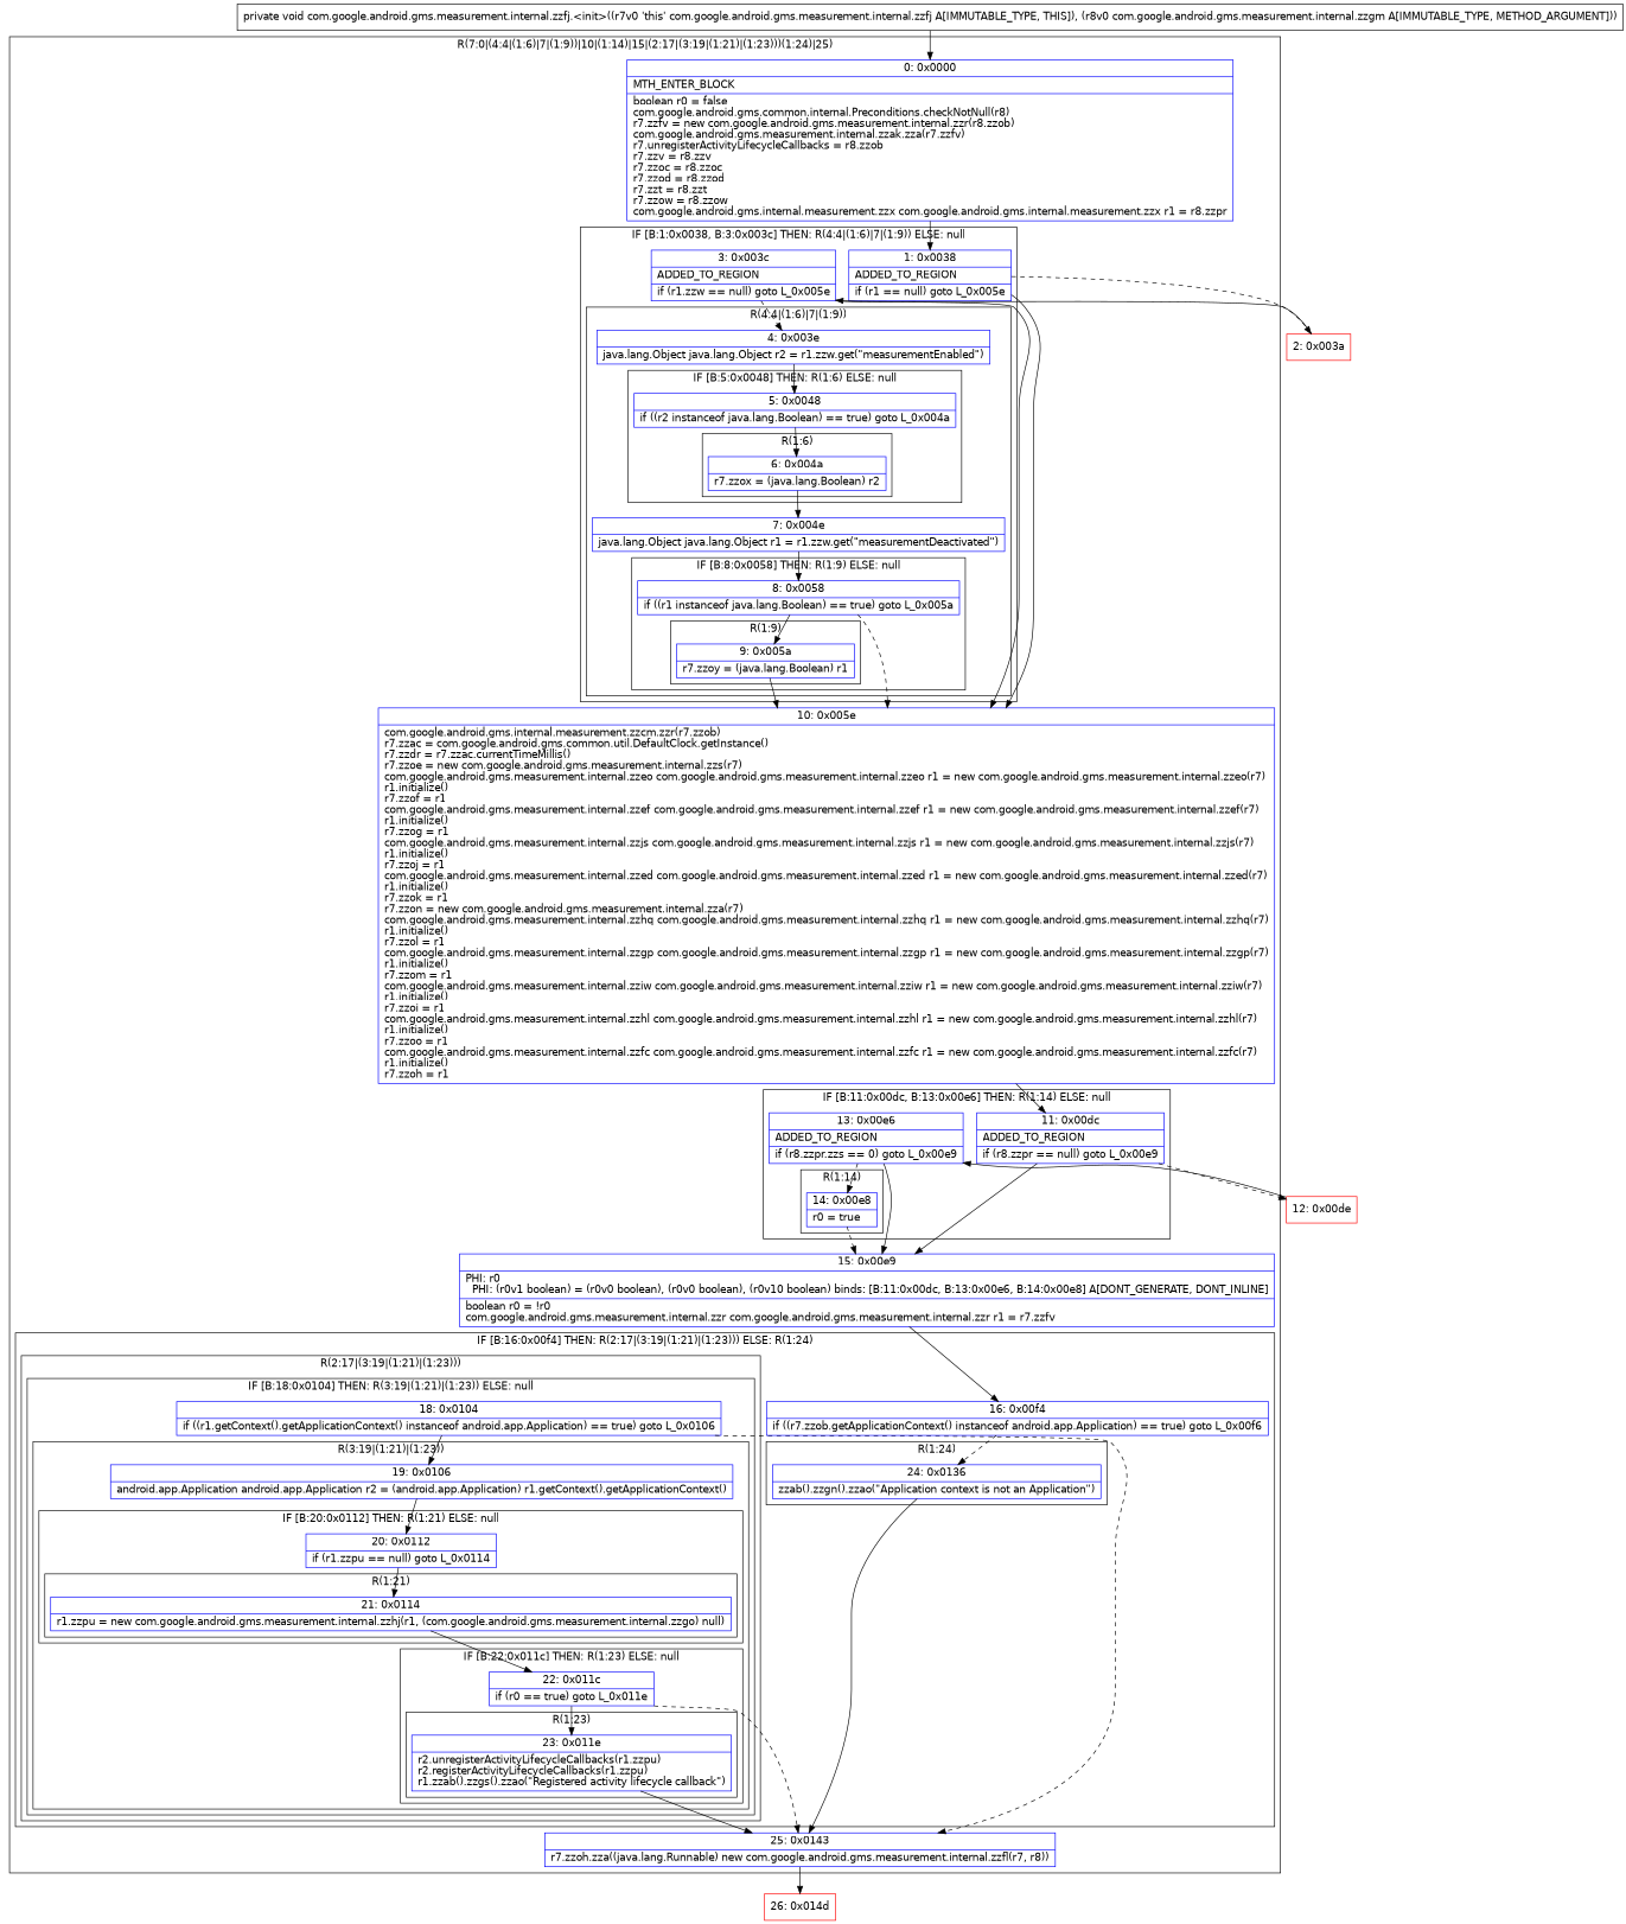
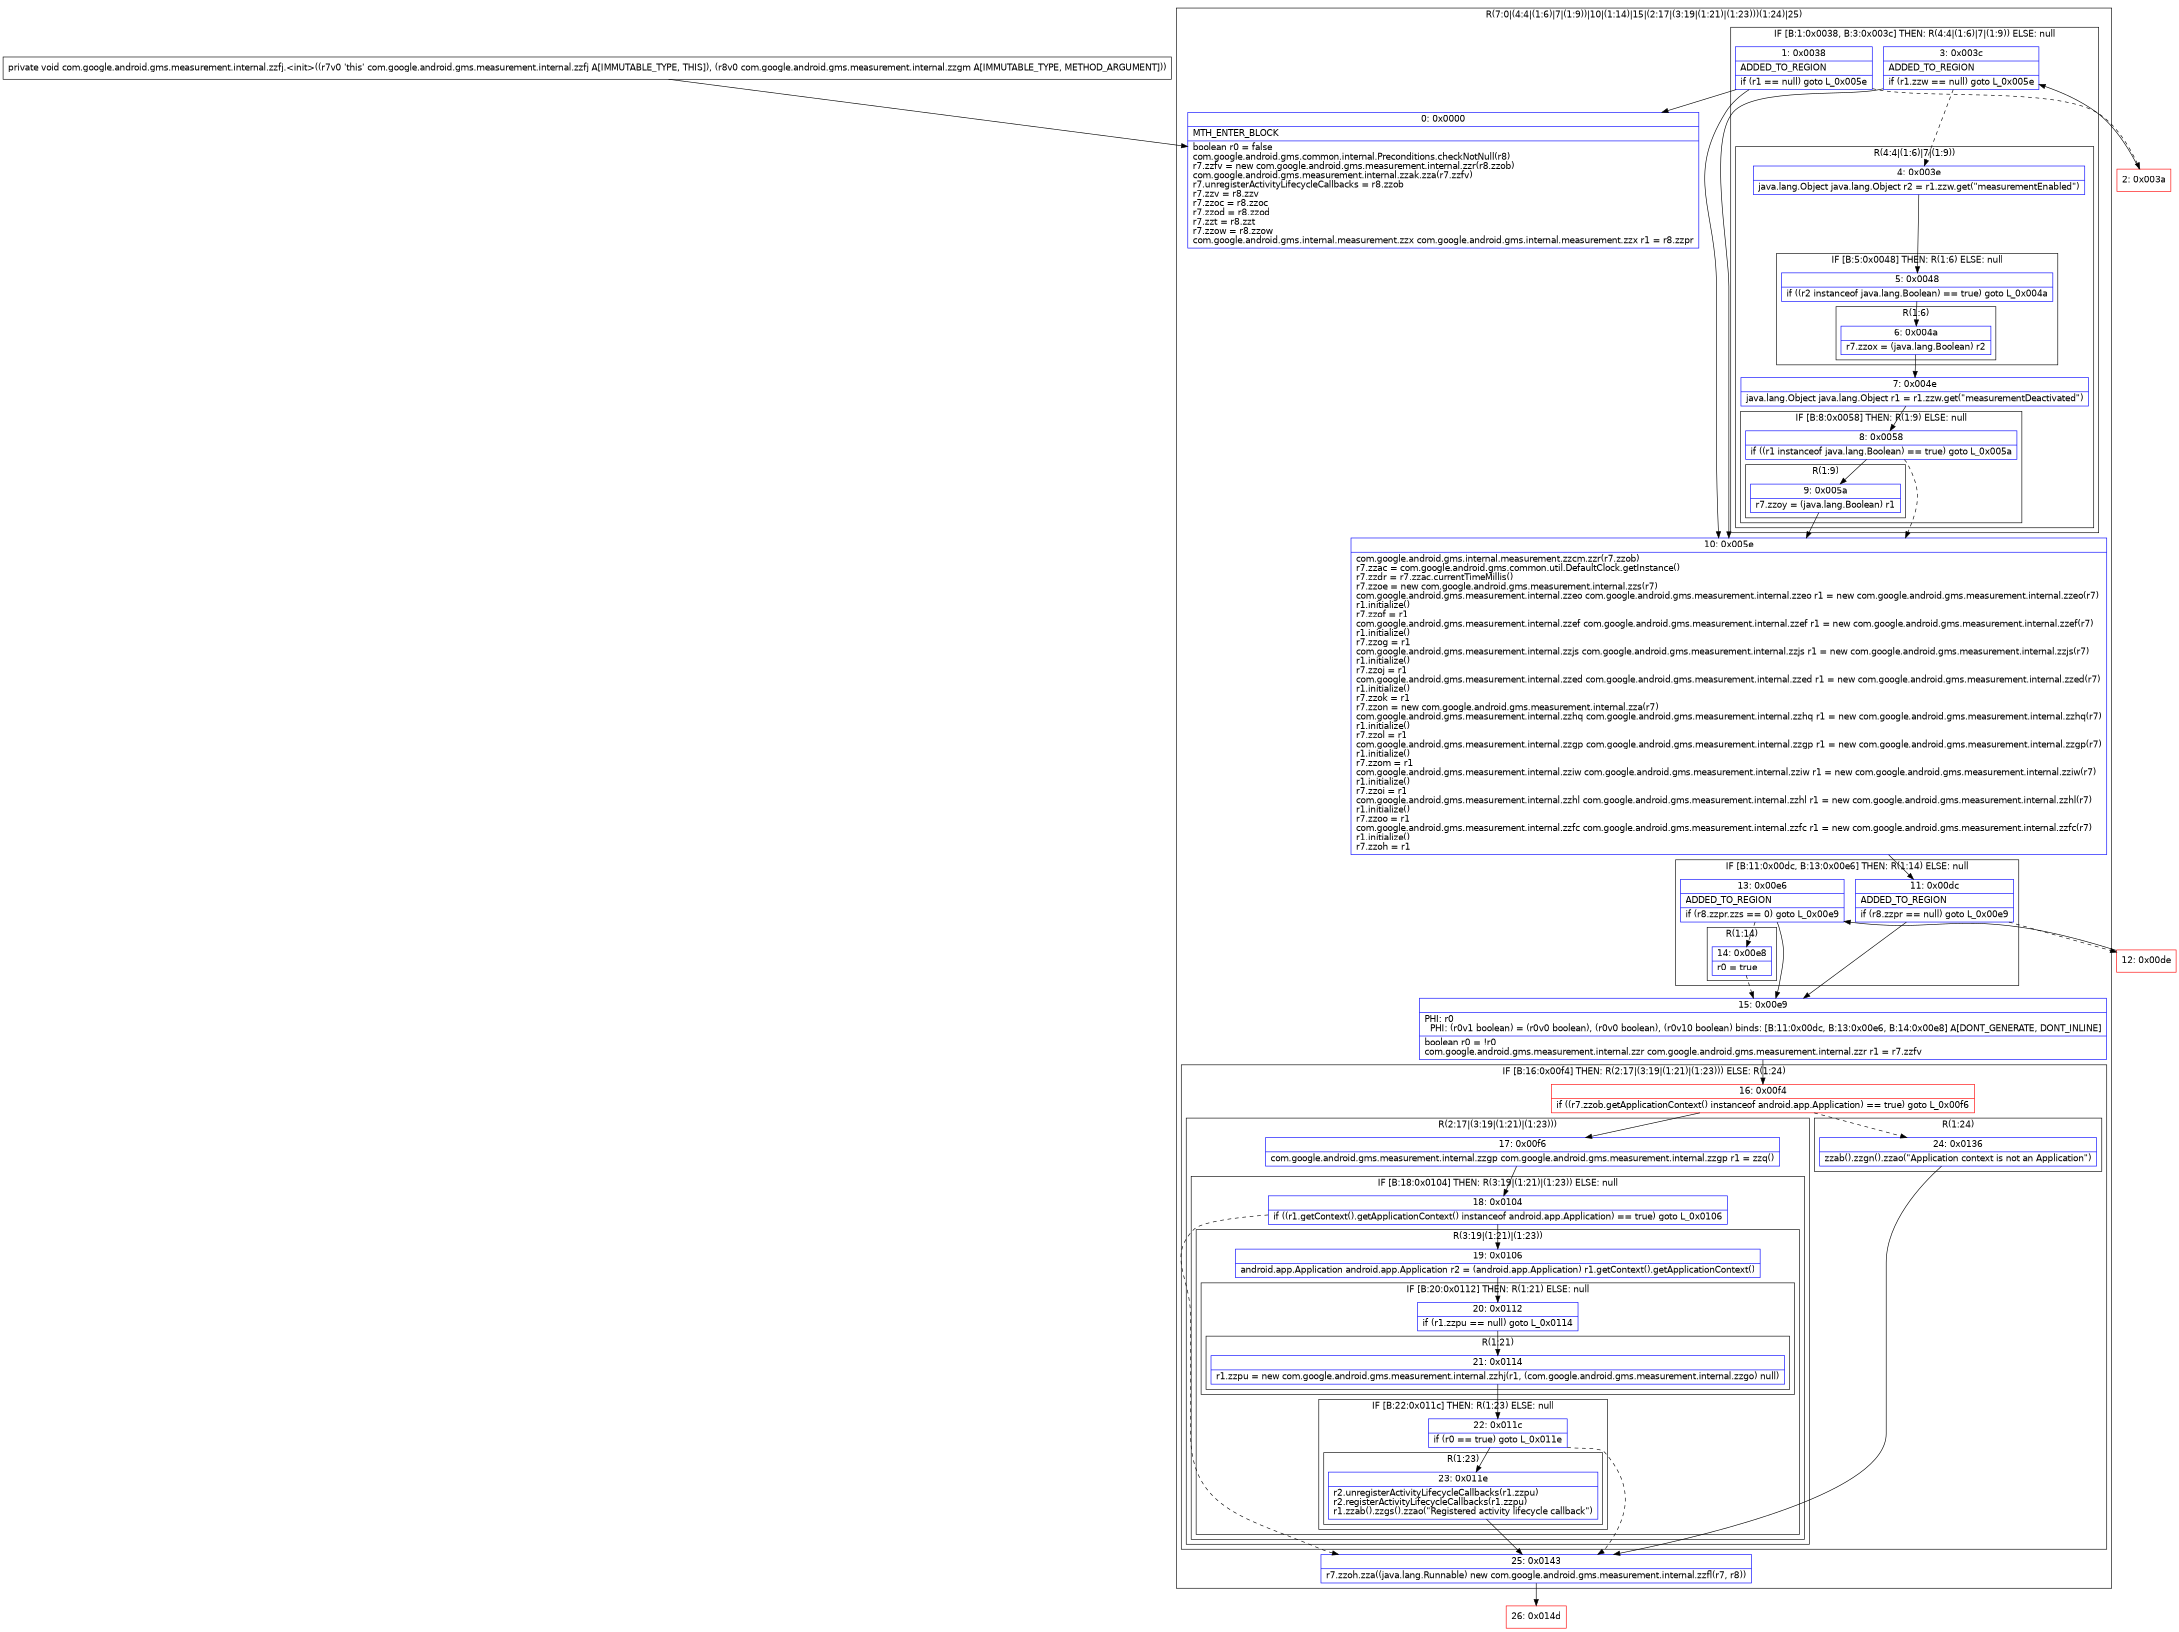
  digraph {
    fontname="DejaVu Sans"
    node [color=blue fontname="DejaVu Sans" shape=record]
    edge [fontname="DejaVu Sans"]
    n1 [label="{6\:\ 0x004a|r7.zzox = (java.lang.Boolean) r2\l}"]
    n2 [label="{5\:\ 0x0048|if ((r2 instanceof java.lang.Boolean) == true) goto L_0x004a\l}"]
    n3 [label="{9\:\ 0x005a|r7.zzoy = (java.lang.Boolean) r1\l}"]
    n4 [label="{8\:\ 0x0058|if ((r1 instanceof java.lang.Boolean) == true) goto L_0x005a\l}"]
    n5 [label="{4\:\ 0x003e|java.lang.Object java.lang.Object r2 = r1.zzw.get(\"measurementEnabled\")\l}"]
    n6 [label="{7\:\ 0x004e|java.lang.Object java.lang.Object r1 = r1.zzw.get(\"measurementDeactivated\")\l}"]
    n7 [label="{1\:\ 0x0038|ADDED_TO_REGION\l|if (r1 == null) goto L_0x005e\l}"]
    n8 [label="{3\:\ 0x003c|ADDED_TO_REGION\l|if (r1.zzw == null) goto L_0x005e\l}"]
    n9 [label="{14\:\ 0x00e8|r0 = true\l}"]
    n10 [label="{11\:\ 0x00dc|ADDED_TO_REGION\l|if (r8.zzpr == null) goto L_0x00e9\l}"]
    n11 [label="{13\:\ 0x00e6|ADDED_TO_REGION\l|if (r8.zzpr.zzs == 0) goto L_0x00e9\l}"]
    n12 [label="{21\:\ 0x0114|r1.zzpu = new com.google.android.gms.measurement.internal.zzhj(r1, (com.google.android.gms.measurement.internal.zzgo) null)\l}"]
    n13 [label="{20\:\ 0x0112|if (r1.zzpu == null) goto L_0x0114\l}"]
    n14 [label="{23\:\ 0x011e|r2.unregisterActivityLifecycleCallbacks(r1.zzpu)\lr2.registerActivityLifecycleCallbacks(r1.zzpu)\lr1.zzab().zzgs().zzao(\"Registered activity lifecycle callback\")\l}"]
    n15 [label="{22\:\ 0x011c|if (r0 == true) goto L_0x011e\l}"]
    n16 [label="{19\:\ 0x0106|android.app.Application android.app.Application r2 = (android.app.Application) r1.getContext().getApplicationContext()\l}"]
    n17 [label="{18\:\ 0x0104|if ((r1.getContext().getApplicationContext() instanceof android.app.Application) == true) goto L_0x0106\l}"]
+   n18 [label="{17\:\ 0x00f6|com.google.android.gms.measurement.internal.zzgp com.google.android.gms.measurement.internal.zzgp r1 = zzq()\l}"]
    n19 [label="{24\:\ 0x0136|zzab().zzgn().zzao(\"Application context is not an Application\")\l}"]
-   n20 [label="{16\:\ 0x00f4|if ((r7.zzob.getApplicationContext() instanceof android.app.Application) == true) goto L_0x00f6\l}"]
+   n20 [color=red label="{16\:\ 0x00f4|if ((r7.zzob.getApplicationContext() instanceof android.app.Application) == true) goto L_0x00f6\l}"]
    n21 [label="{0\:\ 0x0000|MTH_ENTER_BLOCK\l|boolean r0 = false\lcom.google.android.gms.common.internal.Preconditions.checkNotNull(r8)\lr7.zzfv = new com.google.android.gms.measurement.internal.zzr(r8.zzob)\lcom.google.android.gms.measurement.internal.zzak.zza(r7.zzfv)\lr7.unregisterActivityLifecycleCallbacks = r8.zzob\lr7.zzv = r8.zzv\lr7.zzoc = r8.zzoc\lr7.zzod = r8.zzod\lr7.zzt = r8.zzt\lr7.zzow = r8.zzow\lcom.google.android.gms.internal.measurement.zzx com.google.android.gms.internal.measurement.zzx r1 = r8.zzpr\l}"]
    n22 [label="{10\:\ 0x005e|com.google.android.gms.internal.measurement.zzcm.zzr(r7.zzob)\lr7.zzac = com.google.android.gms.common.util.DefaultClock.getInstance()\lr7.zzdr = r7.zzac.currentTimeMillis()\lr7.zzoe = new com.google.android.gms.measurement.internal.zzs(r7)\lcom.google.android.gms.measurement.internal.zzeo com.google.android.gms.measurement.internal.zzeo r1 = new com.google.android.gms.measurement.internal.zzeo(r7)\lr1.initialize()\lr7.zzof = r1\lcom.google.android.gms.measurement.internal.zzef com.google.android.gms.measurement.internal.zzef r1 = new com.google.android.gms.measurement.internal.zzef(r7)\lr1.initialize()\lr7.zzog = r1\lcom.google.android.gms.measurement.internal.zzjs com.google.android.gms.measurement.internal.zzjs r1 = new com.google.android.gms.measurement.internal.zzjs(r7)\lr1.initialize()\lr7.zzoj = r1\lcom.google.android.gms.measurement.internal.zzed com.google.android.gms.measurement.internal.zzed r1 = new com.google.android.gms.measurement.internal.zzed(r7)\lr1.initialize()\lr7.zzok = r1\lr7.zzon = new com.google.android.gms.measurement.internal.zza(r7)\lcom.google.android.gms.measurement.internal.zzhq com.google.android.gms.measurement.internal.zzhq r1 = new com.google.android.gms.measurement.internal.zzhq(r7)\lr1.initialize()\lr7.zzol = r1\lcom.google.android.gms.measurement.internal.zzgp com.google.android.gms.measurement.internal.zzgp r1 = new com.google.android.gms.measurement.internal.zzgp(r7)\lr1.initialize()\lr7.zzom = r1\lcom.google.android.gms.measurement.internal.zziw com.google.android.gms.measurement.internal.zziw r1 = new com.google.android.gms.measurement.internal.zziw(r7)\lr1.initialize()\lr7.zzoi = r1\lcom.google.android.gms.measurement.internal.zzhl com.google.android.gms.measurement.internal.zzhl r1 = new com.google.android.gms.measurement.internal.zzhl(r7)\lr1.initialize()\lr7.zzoo = r1\lcom.google.android.gms.measurement.internal.zzfc com.google.android.gms.measurement.internal.zzfc r1 = new com.google.android.gms.measurement.internal.zzfc(r7)\lr1.initialize()\lr7.zzoh = r1\l}"]
    n23 [label="{15\:\ 0x00e9|PHI: r0 \l  PHI: (r0v1 boolean) = (r0v0 boolean), (r0v0 boolean), (r0v10 boolean) binds: [B:11:0x00dc, B:13:0x00e6, B:14:0x00e8] A[DONT_GENERATE, DONT_INLINE]\l|boolean r0 = !r0\lcom.google.android.gms.measurement.internal.zzr com.google.android.gms.measurement.internal.zzr r1 = r7.zzfv\l}"]
    n24 [label="{25\:\ 0x0143|r7.zzoh.zza((java.lang.Runnable) new com.google.android.gms.measurement.internal.zzfl(r7, r8))\l}"]
    n25 [color=red label="{2\:\ 0x003a}"]
    n26 [color=red label="{12\:\ 0x00de}"]
    n27 [color=red label="{26\:\ 0x014d}"]
    n28 [label="{private void com.google.android.gms.measurement.internal.zzfj.\<init\>((r7v0 'this' com.google.android.gms.measurement.internal.zzfj A[IMMUTABLE_TYPE, THIS]), (r8v0 com.google.android.gms.measurement.internal.zzgm A[IMMUTABLE_TYPE, METHOD_ARGUMENT])) }" color=""]
    subgraph cluster_1 {
      label="R(7:0|(4:4|(1:6)|7|(1:9))|10|(1:14)|15|(2:17|(3:19|(1:21)|(1:23)))(1:24)|25)"
      n21
      n22
      n23
      n24
      subgraph cluster_2 {
        label="IF [B:1:0x0038, B:3:0x003c] THEN: R(4:4|(1:6)|7|(1:9)) ELSE: null"
        n7
        n8
        subgraph cluster_3 {
          label="R(4:4|(1:6)|7|(1:9))"
          n5
          n6
          subgraph cluster_4 {
            label="IF [B:5:0x0048] THEN: R(1:6) ELSE: null"
            n2
            subgraph cluster_5 {
              label="R(1:6)"
              n1
            }
          }
          subgraph cluster_6 {
            label="IF [B:8:0x0058] THEN: R(1:9) ELSE: null"
            n4
            subgraph cluster_7 {
              label="R(1:9)"
              n3
            }
          }
        }
      }
      subgraph cluster_8 {
        label="IF [B:11:0x00dc, B:13:0x00e6] THEN: R(1:14) ELSE: null"
        n10
        n11
        subgraph cluster_9 {
          label="R(1:14)"
          n9
        }
      }
      subgraph cluster_10 {
        label="IF [B:16:0x00f4] THEN: R(2:17|(3:19|(1:21)|(1:23))) ELSE: R(1:24)"
        n20
        subgraph cluster_11 {
          label="R(2:17|(3:19|(1:21)|(1:23)))"
+         n18
          subgraph cluster_12 {
            label="IF [B:18:0x0104] THEN: R(3:19|(1:21)|(1:23)) ELSE: null"
            n17
            subgraph cluster_13 {
              label="R(3:19|(1:21)|(1:23))"
              n16
              subgraph cluster_14 {
                label="IF [B:20:0x0112] THEN: R(1:21) ELSE: null"
                n13
                subgraph cluster_15 {
                  label="R(1:21)"
                  n12
                }
              }
              subgraph cluster_16 {
                label="IF [B:22:0x011c] THEN: R(1:23) ELSE: null"
                n15
                subgraph cluster_17 {
                  label="R(1:23)"
                  n14
                }
              }
            }
          }
        }
        subgraph cluster_18 {
          label="R(1:24)"
          n19
        }
      }
    }
    n1 -> n6
    n2 -> n1
    n3 -> n22
    n4 -> n3
    n4 -> n22 [style=dashed]
    n5 -> n2
    n6 -> n4
    n7 -> n22
    n7 -> n25 [style=dashed]
    n8 -> n5 [style=dashed]
    n8 -> n22
    n9 -> n23 [style=dashed]
    n10 -> n23
    n10 -> n26 [style=dashed]
    n11 -> n9 [style=dashed]
    n11 -> n23
    n12 -> n15
    n13 -> n12
    n14 -> n24
    n15 -> n14
    n15 -> n24 [style=dashed]
    n16 -> n13
    n17 -> n16
    n17 -> n24 [style=dashed]
+   n18 -> n17
    n19 -> n24
+   n20 -> n18
    n20 -> n19 [style=dashed]
-   n21 -> n7
+   n7 -> n21
    n22 -> n10
    n23 -> n20
    n24 -> n27
    n25 -> n8
    n26 -> n11
    n28 -> n21
  }
